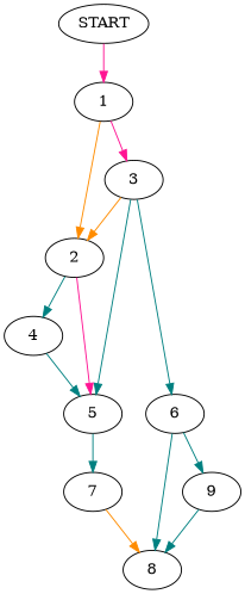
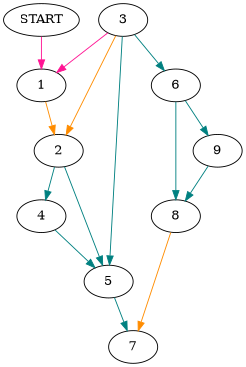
  digraph {
    edge [color=teal]
    n1 [label=START]
    1
    2
    3
    4
    5
    6
    7
    8
    9
    n1 -> 1 [color=deeppink]
    1 -> 2 [color=darkorange]
-   1 -> 3 [color=deeppink]
+   3 -> 1 [color=deeppink]
    2 -> 4
-   2 -> 5 [color=deeppink]
+   2 -> 5
    3 -> 2 [color=darkorange]
    3 -> 5
    3 -> 6
    4 -> 5
    5 -> 7
    6 -> 8
    6 -> 9
-   7 -> 8 [color=darkorange]
+   8 -> 7 [color=darkorange]
    9 -> 8
  }
